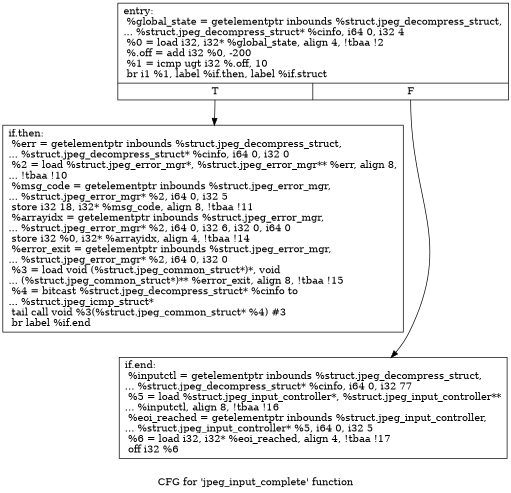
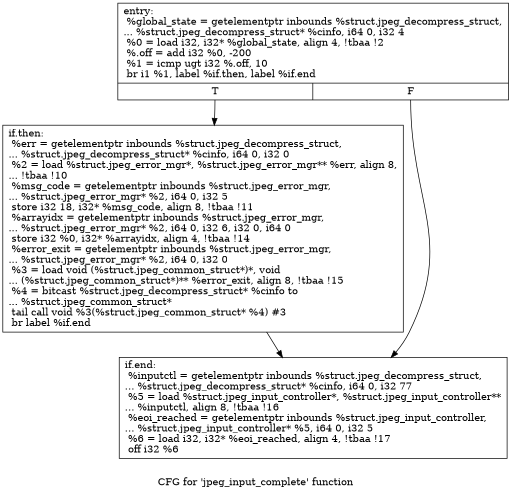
  digraph {
    label="CFG for 'jpeg_input_complete' function"
    node [shape=record]
-   n1 [label="{entry:\l  %global_state = getelementptr inbounds %struct.jpeg_decompress_struct,\l... %struct.jpeg_decompress_struct* %cinfo, i64 0, i32 4\l  %0 = load i32, i32* %global_state, align 4, !tbaa !2\l  %.off = add i32 %0, -200\l  %1 = icmp ugt i32 %.off, 10\l  br i1 %1, label %if.then, label %if.struct\l|{<s0>T|<s1>F}}"]
-   n2 [label="{if.then:                                          \l  %err = getelementptr inbounds %struct.jpeg_decompress_struct,\l... %struct.jpeg_decompress_struct* %cinfo, i64 0, i32 0\l  %2 = load %struct.jpeg_error_mgr*, %struct.jpeg_error_mgr** %err, align 8,\l... !tbaa !10\l  %msg_code = getelementptr inbounds %struct.jpeg_error_mgr,\l... %struct.jpeg_error_mgr* %2, i64 0, i32 5\l  store i32 18, i32* %msg_code, align 8, !tbaa !11\l  %arrayidx = getelementptr inbounds %struct.jpeg_error_mgr,\l... %struct.jpeg_error_mgr* %2, i64 0, i32 6, i32 0, i64 0\l  store i32 %0, i32* %arrayidx, align 4, !tbaa !14\l  %error_exit = getelementptr inbounds %struct.jpeg_error_mgr,\l... %struct.jpeg_error_mgr* %2, i64 0, i32 0\l  %3 = load void (%struct.jpeg_common_struct*)*, void\l... (%struct.jpeg_common_struct*)** %error_exit, align 8, !tbaa !15\l  %4 = bitcast %struct.jpeg_decompress_struct* %cinfo to\l... %struct.jpeg_icmp_struct*\l  tail call void %3(%struct.jpeg_common_struct* %4) #3\l  br label %if.end\l}"]
+   n1 [label="{entry:\l  %global_state = getelementptr inbounds %struct.jpeg_decompress_struct,\l... %struct.jpeg_decompress_struct* %cinfo, i64 0, i32 4\l  %0 = load i32, i32* %global_state, align 4, !tbaa !2\l  %.off = add i32 %0, -200\l  %1 = icmp ugt i32 %.off, 10\l  br i1 %1, label %if.then, label %if.end\l|{<s0>T|<s1>F}}"]
+   n2 [label="{if.then:                                          \l  %err = getelementptr inbounds %struct.jpeg_decompress_struct,\l... %struct.jpeg_decompress_struct* %cinfo, i64 0, i32 0\l  %2 = load %struct.jpeg_error_mgr*, %struct.jpeg_error_mgr** %err, align 8,\l... !tbaa !10\l  %msg_code = getelementptr inbounds %struct.jpeg_error_mgr,\l... %struct.jpeg_error_mgr* %2, i64 0, i32 5\l  store i32 18, i32* %msg_code, align 8, !tbaa !11\l  %arrayidx = getelementptr inbounds %struct.jpeg_error_mgr,\l... %struct.jpeg_error_mgr* %2, i64 0, i32 6, i32 0, i64 0\l  store i32 %0, i32* %arrayidx, align 4, !tbaa !14\l  %error_exit = getelementptr inbounds %struct.jpeg_error_mgr,\l... %struct.jpeg_error_mgr* %2, i64 0, i32 0\l  %3 = load void (%struct.jpeg_common_struct*)*, void\l... (%struct.jpeg_common_struct*)** %error_exit, align 8, !tbaa !15\l  %4 = bitcast %struct.jpeg_decompress_struct* %cinfo to\l... %struct.jpeg_common_struct*\l  tail call void %3(%struct.jpeg_common_struct* %4) #3\l  br label %if.end\l}"]
    n3 [label="{if.end:                                           \l  %inputctl = getelementptr inbounds %struct.jpeg_decompress_struct,\l... %struct.jpeg_decompress_struct* %cinfo, i64 0, i32 77\l  %5 = load %struct.jpeg_input_controller*, %struct.jpeg_input_controller**\l... %inputctl, align 8, !tbaa !16\l  %eoi_reached = getelementptr inbounds %struct.jpeg_input_controller,\l... %struct.jpeg_input_controller* %5, i64 0, i32 5\l  %6 = load i32, i32* %eoi_reached, align 4, !tbaa !17\l  off i32 %6\l}"]
    n1 -> n2 [tailport=s0]
    n1 -> n3 [tailport=s1]
+   n2 -> n3
  }
